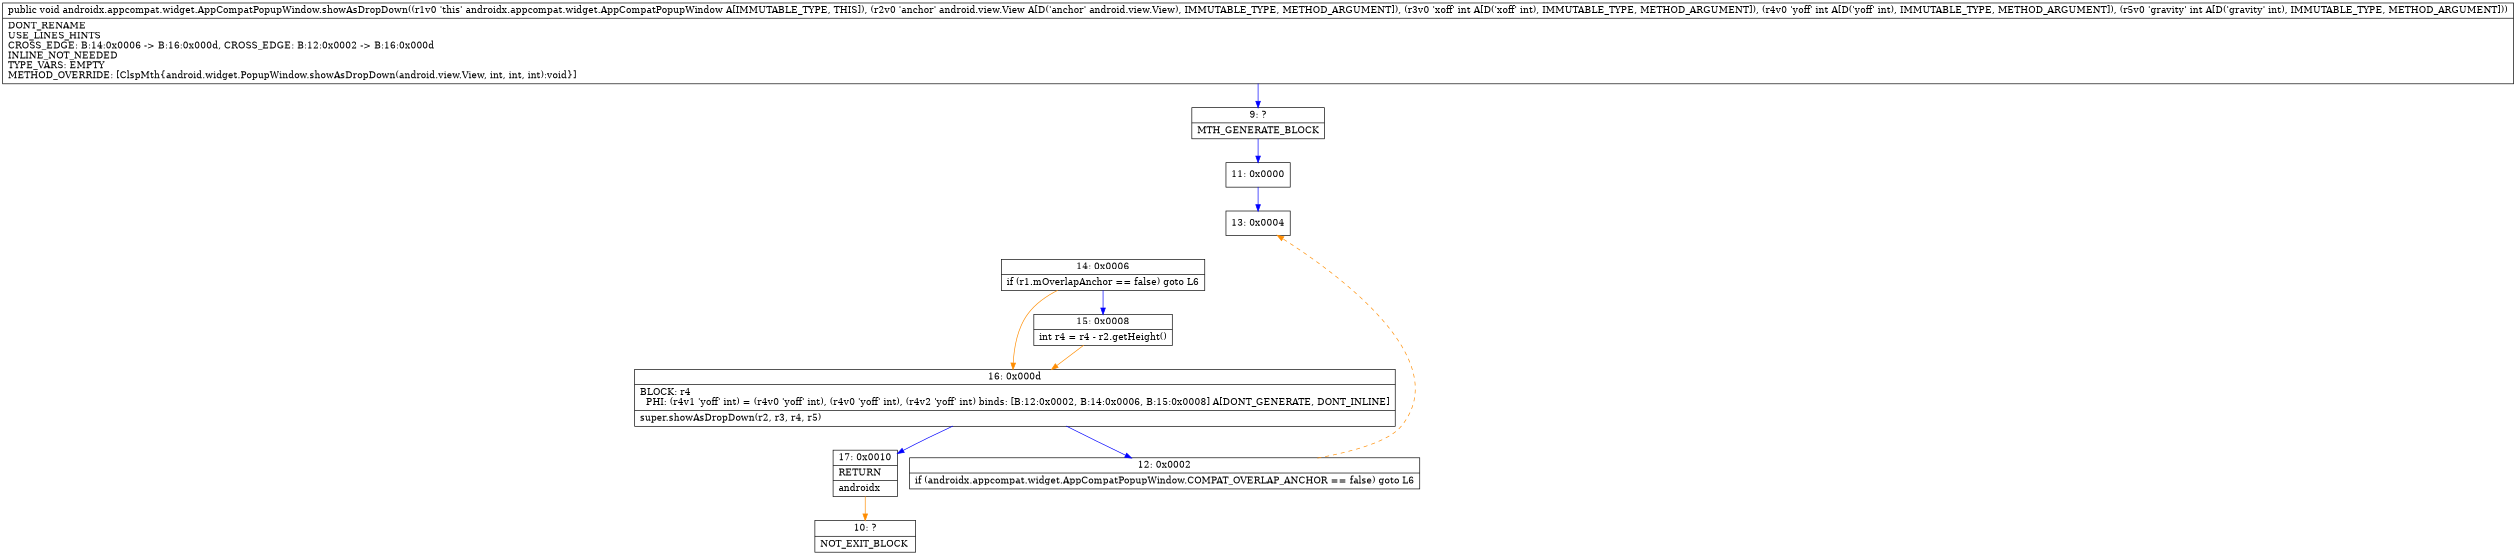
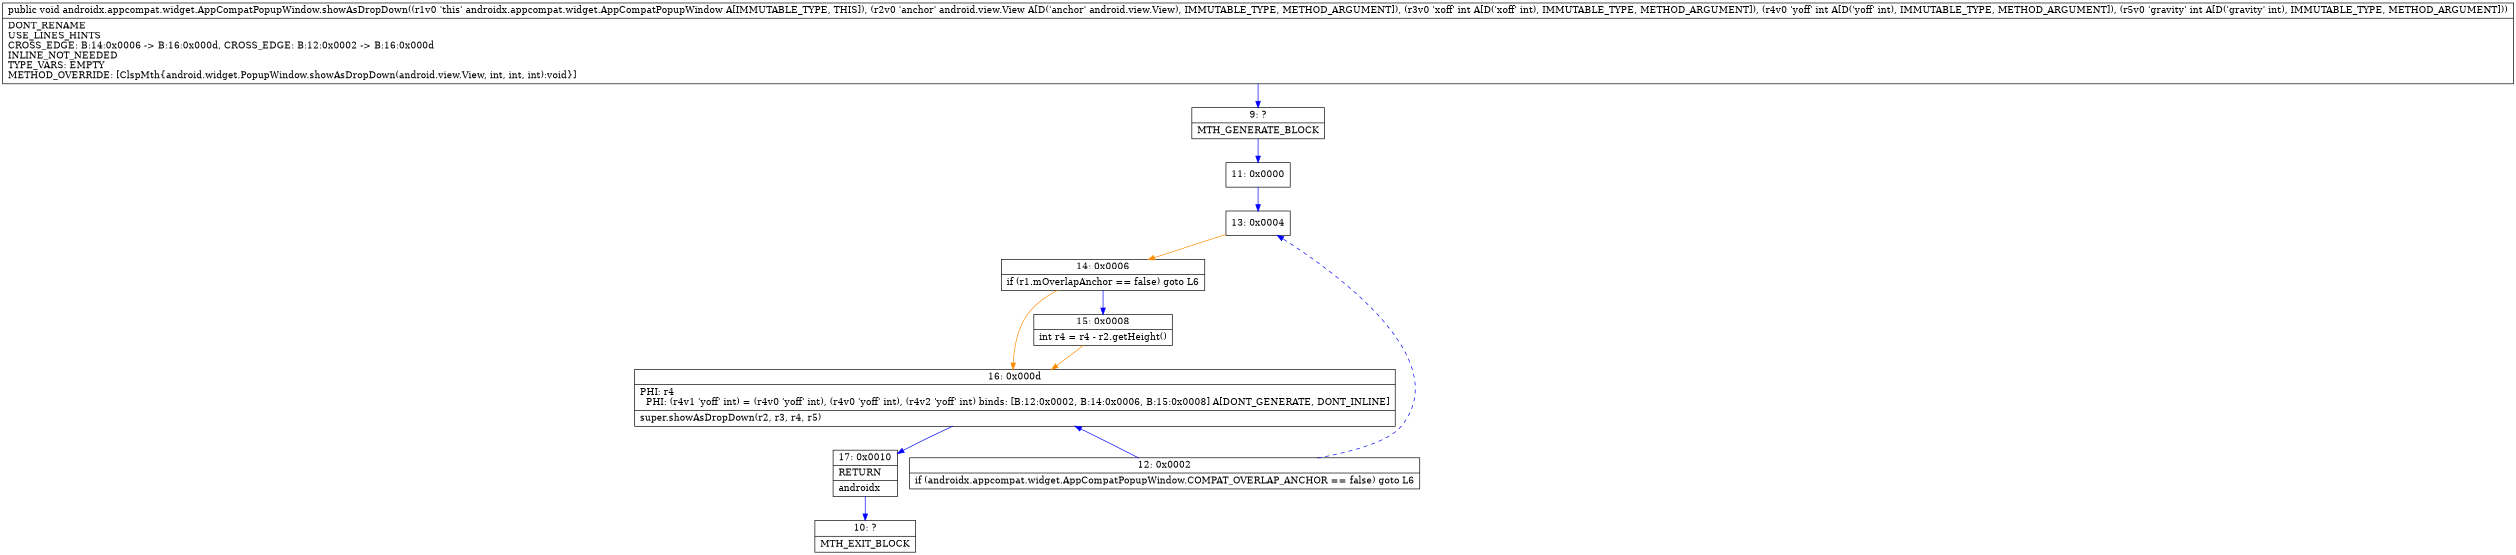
  digraph {
    node [shape=record]
    edge [color=blue]
    n1 [label="{9\:\ ?|MTH_GENERATE_BLOCK\l}"]
    n2 [label="{11\:\ 0x0000}"]
    n3 [label="{13\:\ 0x0004}"]
    n4 [label="{12\:\ 0x0002|if (androidx.appcompat.widget.AppCompatPopupWindow.COMPAT_OVERLAP_ANCHOR == false) goto L6\l}"]
-   n5 [label="{16\:\ 0x000d|BLOCK: r4 \l  PHI: (r4v1 'yoff' int) = (r4v0 'yoff' int), (r4v0 'yoff' int), (r4v2 'yoff' int) binds: [B:12:0x0002, B:14:0x0006, B:15:0x0008] A[DONT_GENERATE, DONT_INLINE]\l|super.showAsDropDown(r2, r3, r4, r5)\l}"]
+   n5 [label="{16\:\ 0x000d|PHI: r4 \l  PHI: (r4v1 'yoff' int) = (r4v0 'yoff' int), (r4v0 'yoff' int), (r4v2 'yoff' int) binds: [B:12:0x0002, B:14:0x0006, B:15:0x0008] A[DONT_GENERATE, DONT_INLINE]\l|super.showAsDropDown(r2, r3, r4, r5)\l}"]
    n6 [label="{14\:\ 0x0006|if (r1.mOverlapAnchor == false) goto L6\l}"]
    n7 [label="{17\:\ 0x0010|RETURN\l|androidx\l}"]
    n8 [label="{15\:\ 0x0008|int r4 = r4 \- r2.getHeight()\l}"]
-   n9 [label="{10\:\ ?|NOT_EXIT_BLOCK\l}"]
+   n9 [label="{10\:\ ?|MTH_EXIT_BLOCK\l}"]
    n10 [label="{public void androidx.appcompat.widget.AppCompatPopupWindow.showAsDropDown((r1v0 'this' androidx.appcompat.widget.AppCompatPopupWindow A[IMMUTABLE_TYPE, THIS]), (r2v0 'anchor' android.view.View A[D('anchor' android.view.View), IMMUTABLE_TYPE, METHOD_ARGUMENT]), (r3v0 'xoff' int A[D('xoff' int), IMMUTABLE_TYPE, METHOD_ARGUMENT]), (r4v0 'yoff' int A[D('yoff' int), IMMUTABLE_TYPE, METHOD_ARGUMENT]), (r5v0 'gravity' int A[D('gravity' int), IMMUTABLE_TYPE, METHOD_ARGUMENT]))  | DONT_RENAME\lUSE_LINES_HINTS\lCROSS_EDGE: B:14:0x0006 \-\> B:16:0x000d, CROSS_EDGE: B:12:0x0002 \-\> B:16:0x000d\lINLINE_NOT_NEEDED\lTYPE_VARS: EMPTY\lMETHOD_OVERRIDE: [ClspMth\{android.widget.PopupWindow.showAsDropDown(android.view.View, int, int, int):void\}]\l}"]
    n1 -> n2
    n2 -> n3
-   n4 -> n3 [color=darkorange style=dashed]
-   n5 -> n4
+   n3 -> n6 [color=darkorange]
+   n4 -> n3 [style=dashed]
+   n4 -> n5
    n5 -> n7
    n6 -> n5 [color=darkorange]
    n6 -> n8 [style=solid]
-   n7 -> n9 [color=darkorange]
+   n7 -> n9
    n8 -> n5 [color=darkorange]
    n10 -> n1
  }
